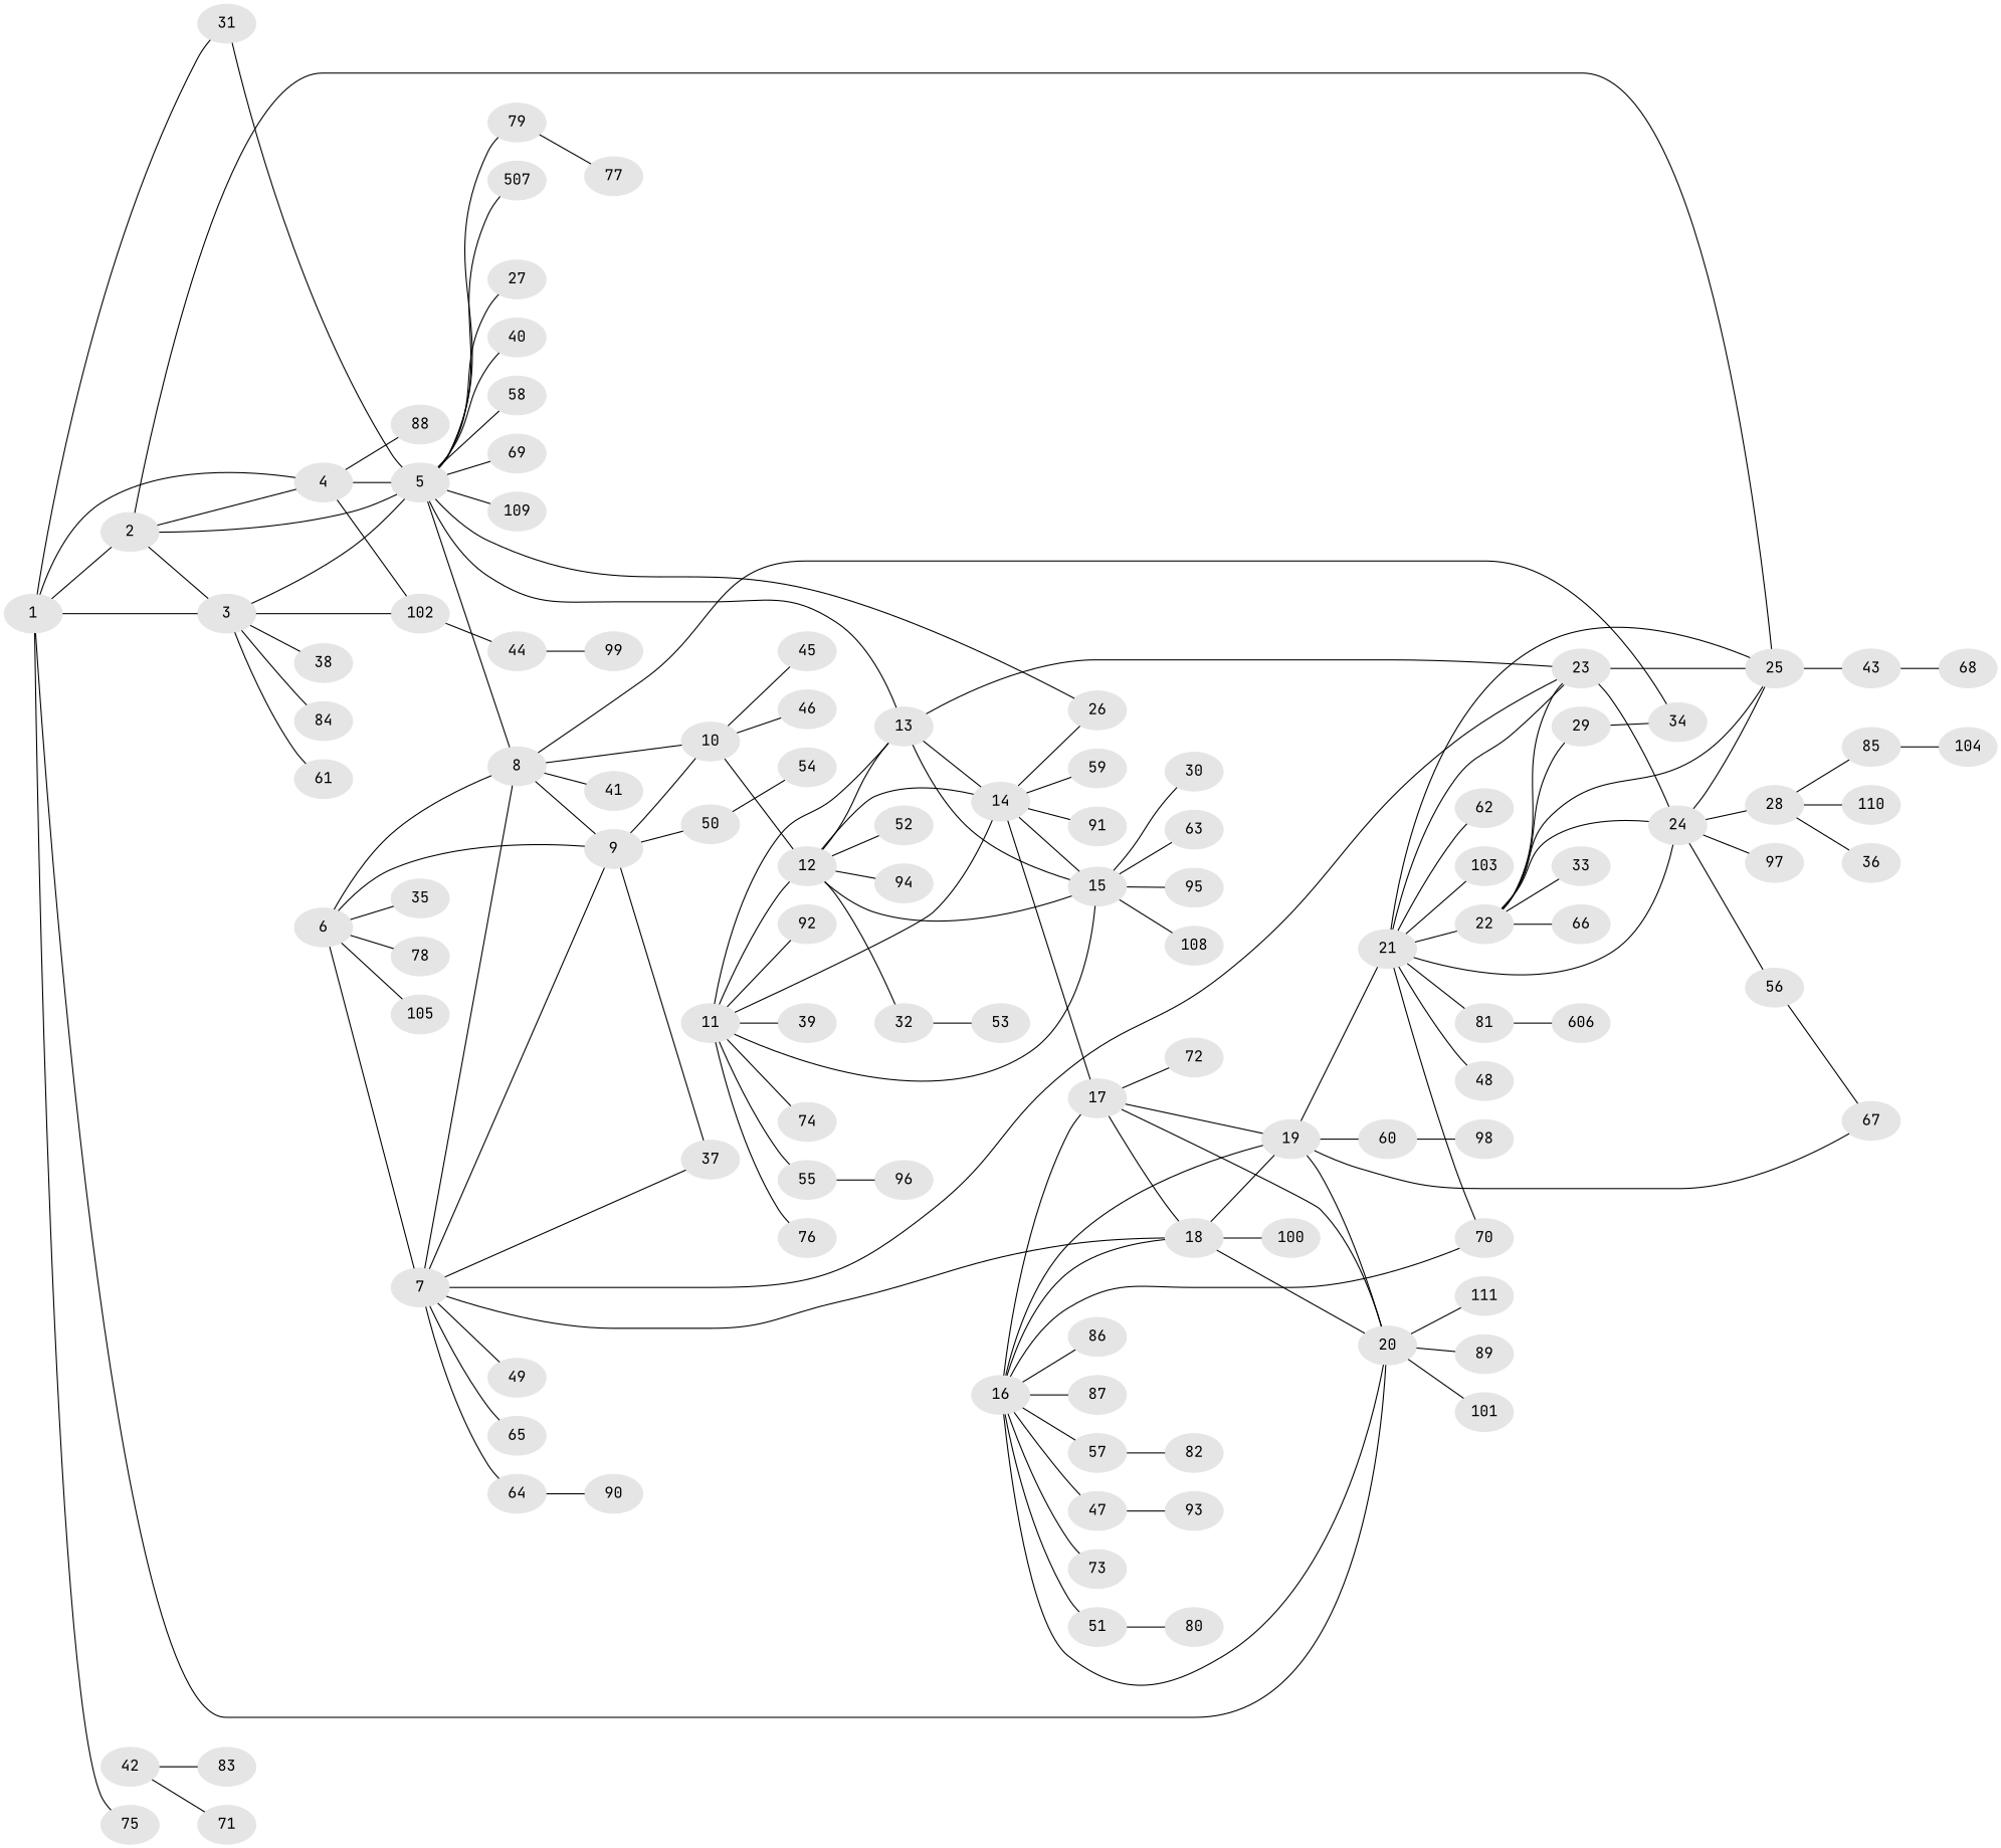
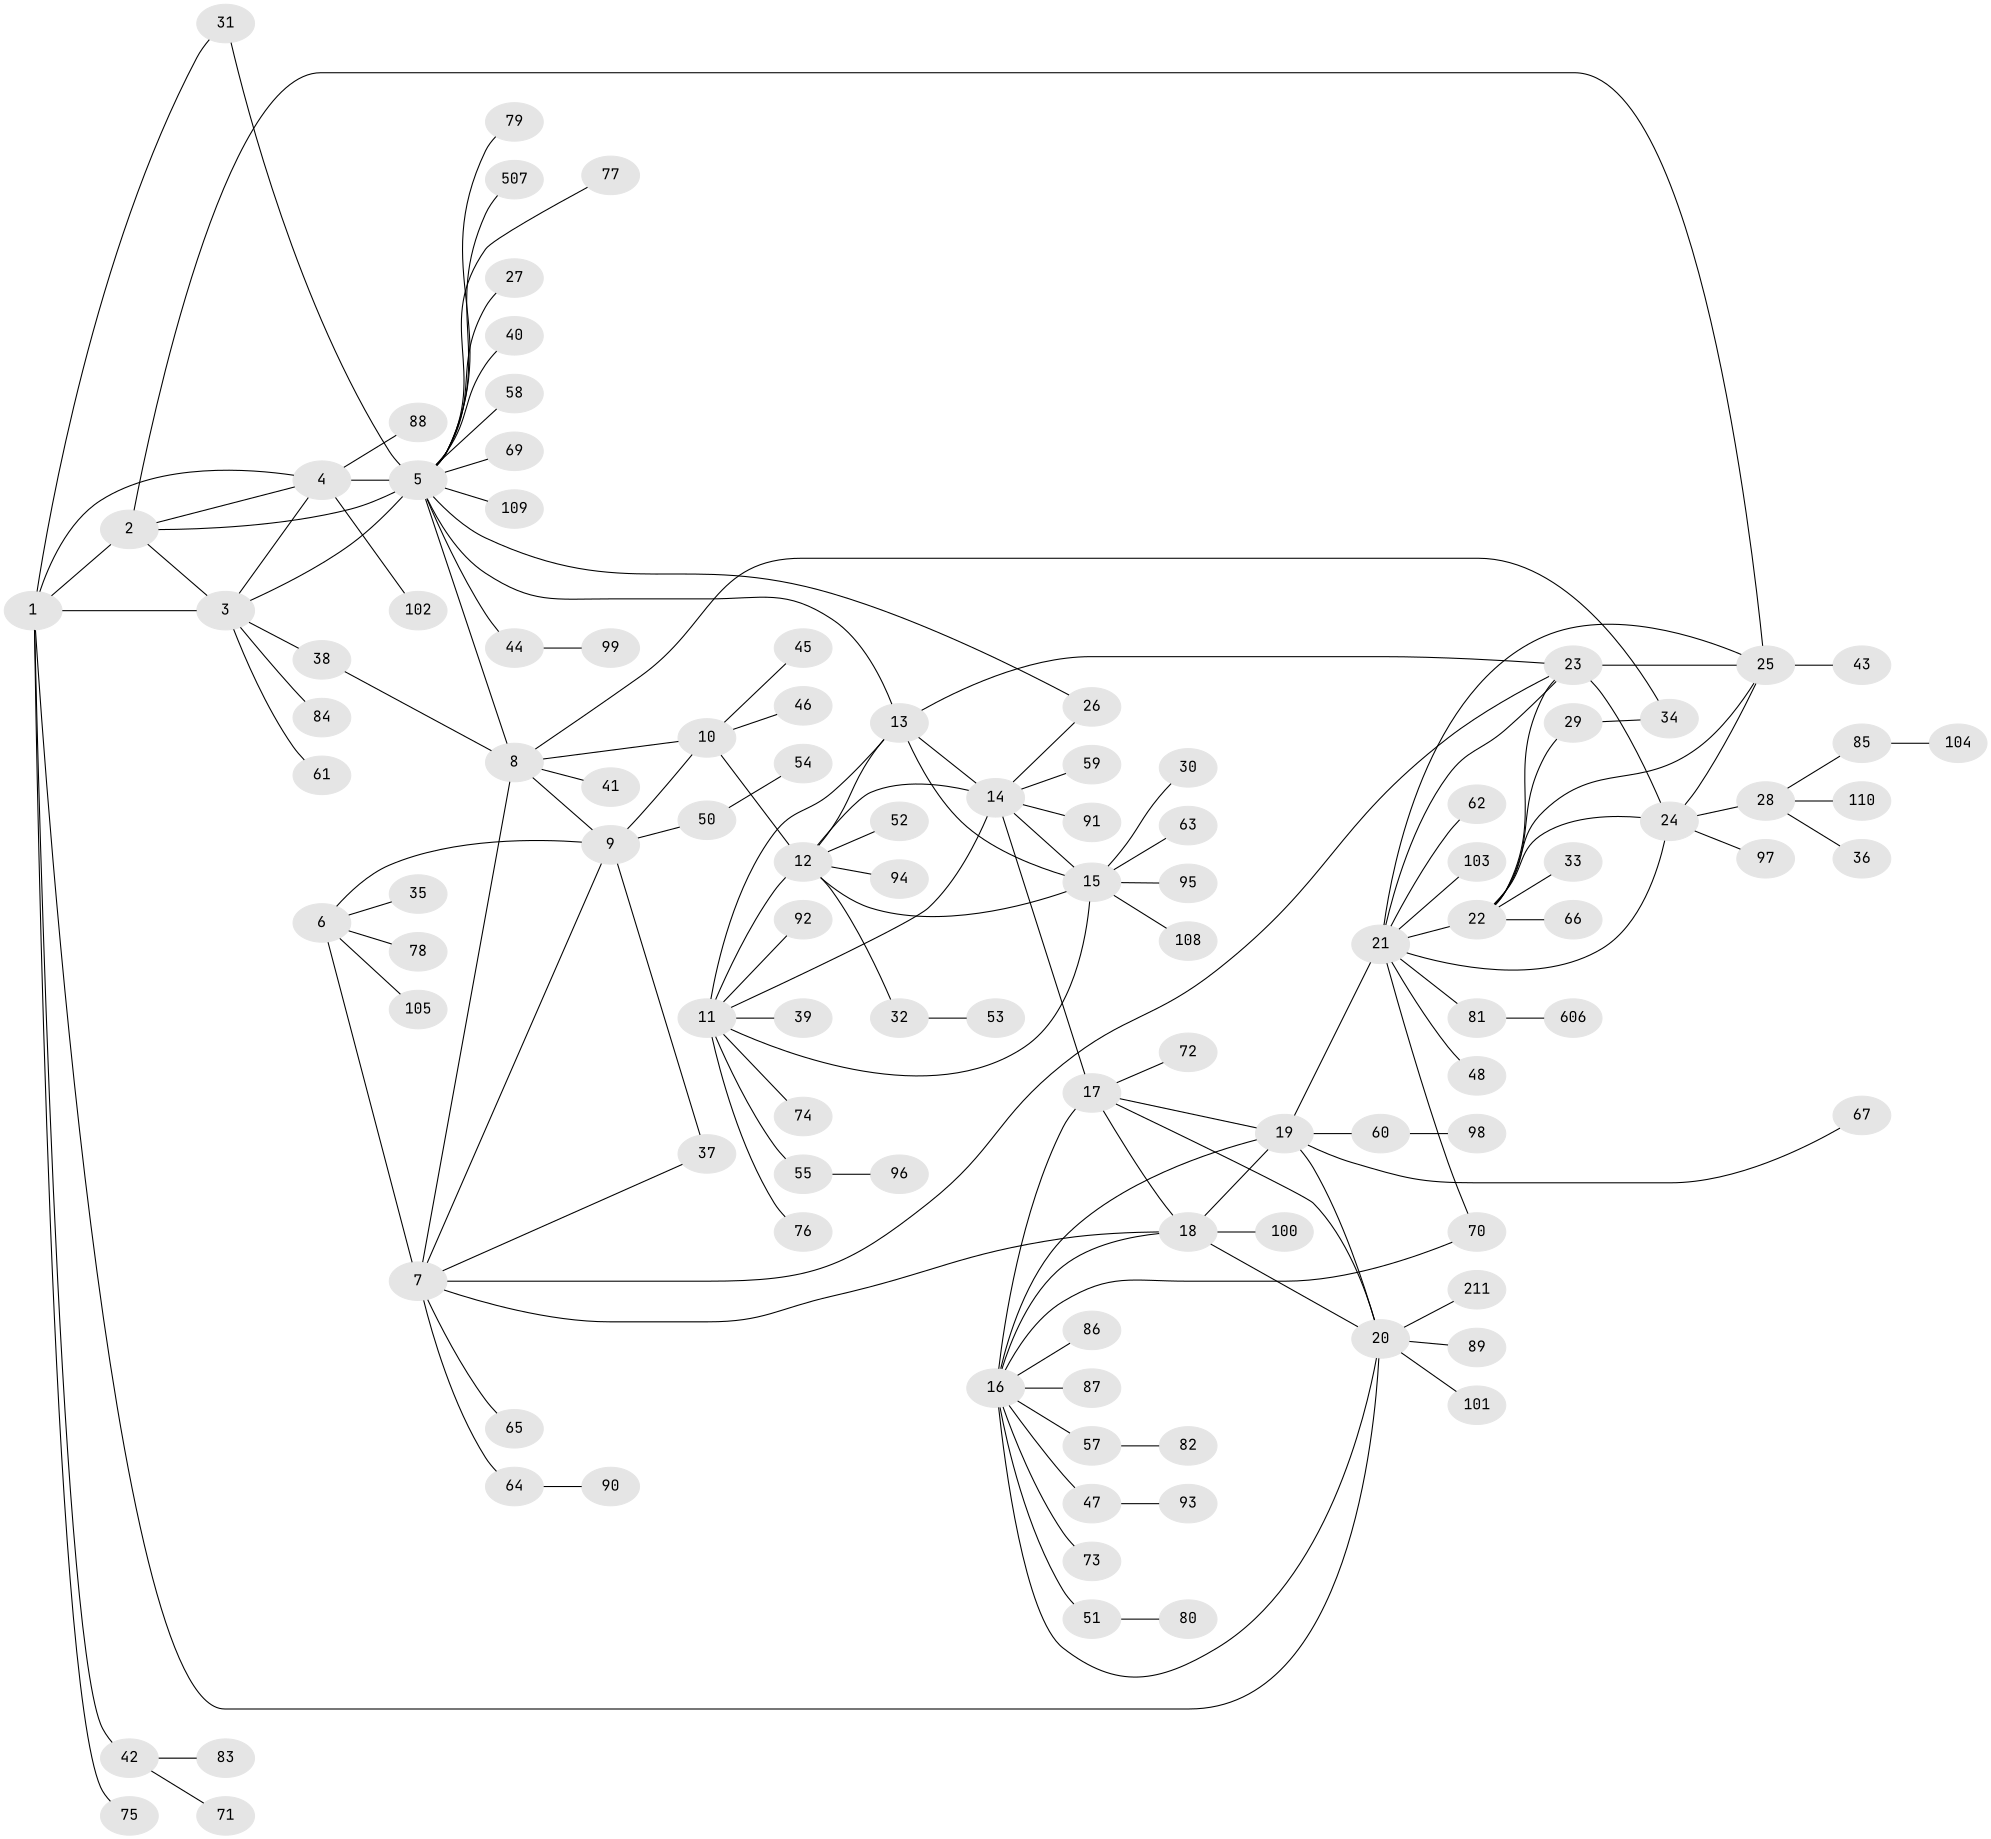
  graph {
    fontname="JetBrains Mono"
    rankdir=LR
    node [color=gray90 fontname="JetBrains Mono" style=filled]
    edge [fontname="JetBrains Mono"]
    1
    2
    3
    4
    20
    31
    42
    75
    5
    25
    38
    61
    84
    88
    102
    8
    13
    26
    27
    40
    44
    58
    69
    77
    79
    n26 [label=507]
    109
    89
    101
-   111
+   111 [label=211]
    71
    83
    43
    9
    10
    34
    41
    23
    14
    15
    99
    6
    7
    35
    78
    105
    18
-   49
    64
    65
    37
    50
    12
    45
    46
    19
    100
    24
    90
    54
    32
    52
    94
    11
    39
    55
    74
    76
    92
    17
    59
    91
    30
    63
    95
    108
    96
    53
    72
    16
    47
    51
    57
    70
    73
    86
    87
    21
    60
    67
    93
    80
    82
    22
    48
    62
    81
    103
    98
    29
    33
    66
    28
-   56
    97
    n106 [label=606]
    36
    85
    110
-   68
    104
    1 -- 2
    1 -- 3
    1 -- 4
    1 -- 20
    1 -- 31
+   1 -- 42
    1 -- 75
    2 -- 3
    2 -- 4
    2 -- 5
    2 -- 25
-   3 -- 102
+   3 -- 4
    3 -- 5
    3 -- 38
    3 -- 61
    3 -- 84
    4 -- 5
    4 -- 88
    4 -- 102
    20 -- 89
    20 -- 101
    20 -- 111
    31 -- 5
    42 -- 71
    42 -- 83
    5 -- 8
    5 -- 13
    5 -- 26
    5 -- 27
    5 -- 40
-   102 -- 44
+   5 -- 44
    5 -- 58
    5 -- 69
-   79 -- 77
+   5 -- 77
    5 -- 79
    5 -- n26
    5 -- 109
    25 -- 43
    8 -- 9
    8 -- 10
    8 -- 34
    8 -- 41
    13 -- 23
    13 -- 14
    13 -- 15
    44 -- 99
-   43 -- 68
    9 -- 10
    9 -- 37
    9 -- 50
    10 -- 12
    10 -- 45
    10 -- 46
    23 -- 25
    23 -- 24
    14 -- 26
    14 -- 15
    14 -- 17
    14 -- 59
    14 -- 91
    15 -- 30
    15 -- 63
    15 -- 95
    15 -- 108
-   6 -- 8
+   38 -- 8
    6 -- 9
    6 -- 7
    6 -- 35
    6 -- 78
    6 -- 105
    7 -- 8
    7 -- 9
    7 -- 23
    7 -- 18
-   7 -- 49
    7 -- 64
    7 -- 65
    7 -- 37
    18 -- 20
    18 -- 19
    18 -- 100
    64 -- 90
    50 -- 54
    12 -- 13
    12 -- 14
    12 -- 15
    12 -- 32
    12 -- 52
    12 -- 94
    19 -- 20
    19 -- 21
    19 -- 60
    19 -- 67
    24 -- 25
    24 -- 28
-   24 -- 56
    24 -- 97
    32 -- 53
    11 -- 13
    11 -- 14
    11 -- 15
    11 -- 12
    11 -- 39
    11 -- 55
    11 -- 74
    11 -- 76
    11 -- 92
    55 -- 96
    17 -- 20
    17 -- 18
    17 -- 19
    17 -- 72
    16 -- 20
    16 -- 18
    16 -- 19
    16 -- 17
    16 -- 47
    16 -- 51
    16 -- 57
    16 -- 70
    16 -- 73
    16 -- 86
    16 -- 87
    47 -- 93
    51 -- 80
    57 -- 82
    21 -- 25
    21 -- 23
    21 -- 24
    21 -- 70
    21 -- 22
    21 -- 48
    21 -- 62
    21 -- 81
    21 -- 103
    60 -- 98
    22 -- 25
    22 -- 23
    22 -- 24
    22 -- 29
    22 -- 33
    22 -- 66
    81 -- n106
    29 -- 34
    28 -- 36
    28 -- 85
    28 -- 110
-   56 -- 67
    85 -- 104
  }
